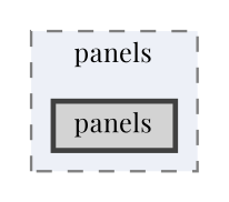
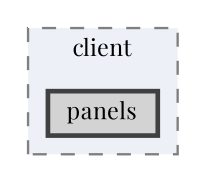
  digraph {
    compound=true
    fontname="Playfair Display"
    n1 [color=grey25 fillcolor=lightgrey fontname="Playfair Display" fontsize=10 height=0.2 label=panels shape=box style="filled,bold" width=0.4]
    subgraph cluster_1 {
      bgcolor="#edf0f7"
      fontsize=10
-     label=panels
+     label=client
      pencolor=grey50
      style="filled,dashed"
      n1
    }
  }
